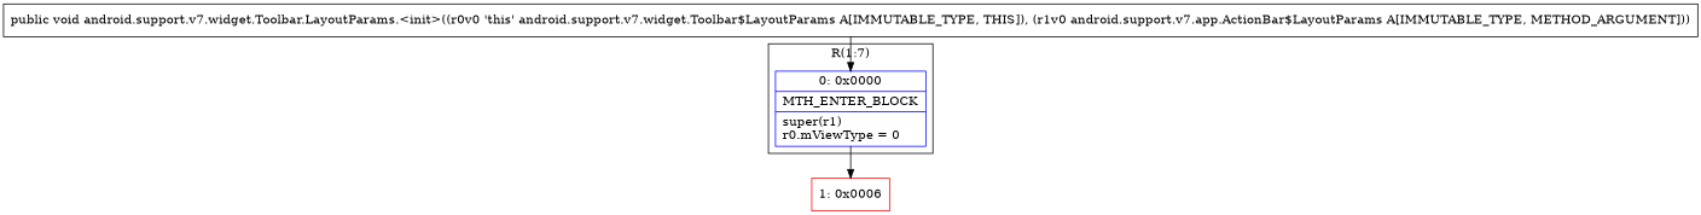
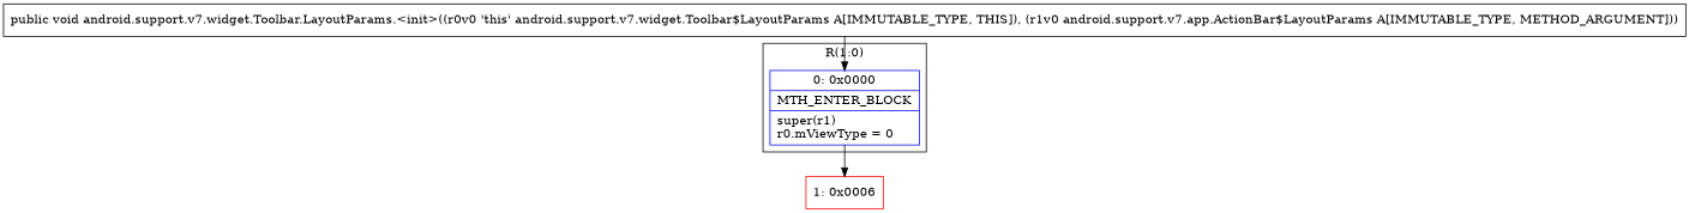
  digraph {
    fontname="DejaVu Serif"
    node [shape=record fontname="DejaVu Serif"]
    edge [fontname="DejaVu Serif"]
    n1 [color=blue label="{0\:\ 0x0000|MTH_ENTER_BLOCK\l|super(r1)\lr0.mViewType = 0\l}"]
    n2 [color=red label="{1\:\ 0x0006}"]
    n3 [label="{public void android.support.v7.widget.Toolbar.LayoutParams.\<init\>((r0v0 'this' android.support.v7.widget.Toolbar$LayoutParams A[IMMUTABLE_TYPE, THIS]), (r1v0 android.support.v7.app.ActionBar$LayoutParams A[IMMUTABLE_TYPE, METHOD_ARGUMENT])) }"]
    subgraph cluster_1 {
-     label="R(1:7)"
+     label="R(1:0)"
      n1
    }
    n1 -> n2
    n3 -> n1
  }
